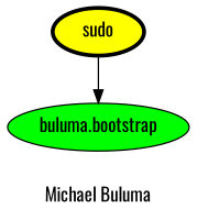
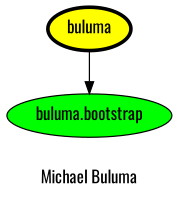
  digraph {
    label="Michael Buluma"
    fontname=Oswald
    node [style=filled fontname=Oswald]
-   sudo [fillcolor=yellow penwidth=3]
+   sudo [fillcolor=yellow penwidth=3 label=buluma]
    "buluma.bootstrap" [fillcolor=green]
    sudo -> "buluma.bootstrap" [fontname=Oswald]
  }
